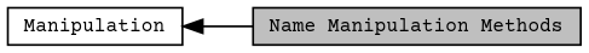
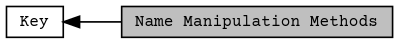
  digraph {
    rankdir=LR
    fontname="Courier Prime"
    node [color=black fontname="Courier Prime" fontsize=10 shape=box style=filled]
    n1 [fillcolor=grey75 fontcolor=black height=0.2 label="Name Manipulation Methods" width=0.4]
-   n2 [fillcolor=white height=0.2 label=Manipulation width=0.4]
+   n2 [fillcolor=white height=0.2 label=Key width=0.4]
    n2 -> n1 [dir=back fontname="Courier Prime" fontsize=10 labelfontname=Helvetica labelfontsize=10 shape=plaintext style=solid]
  }
